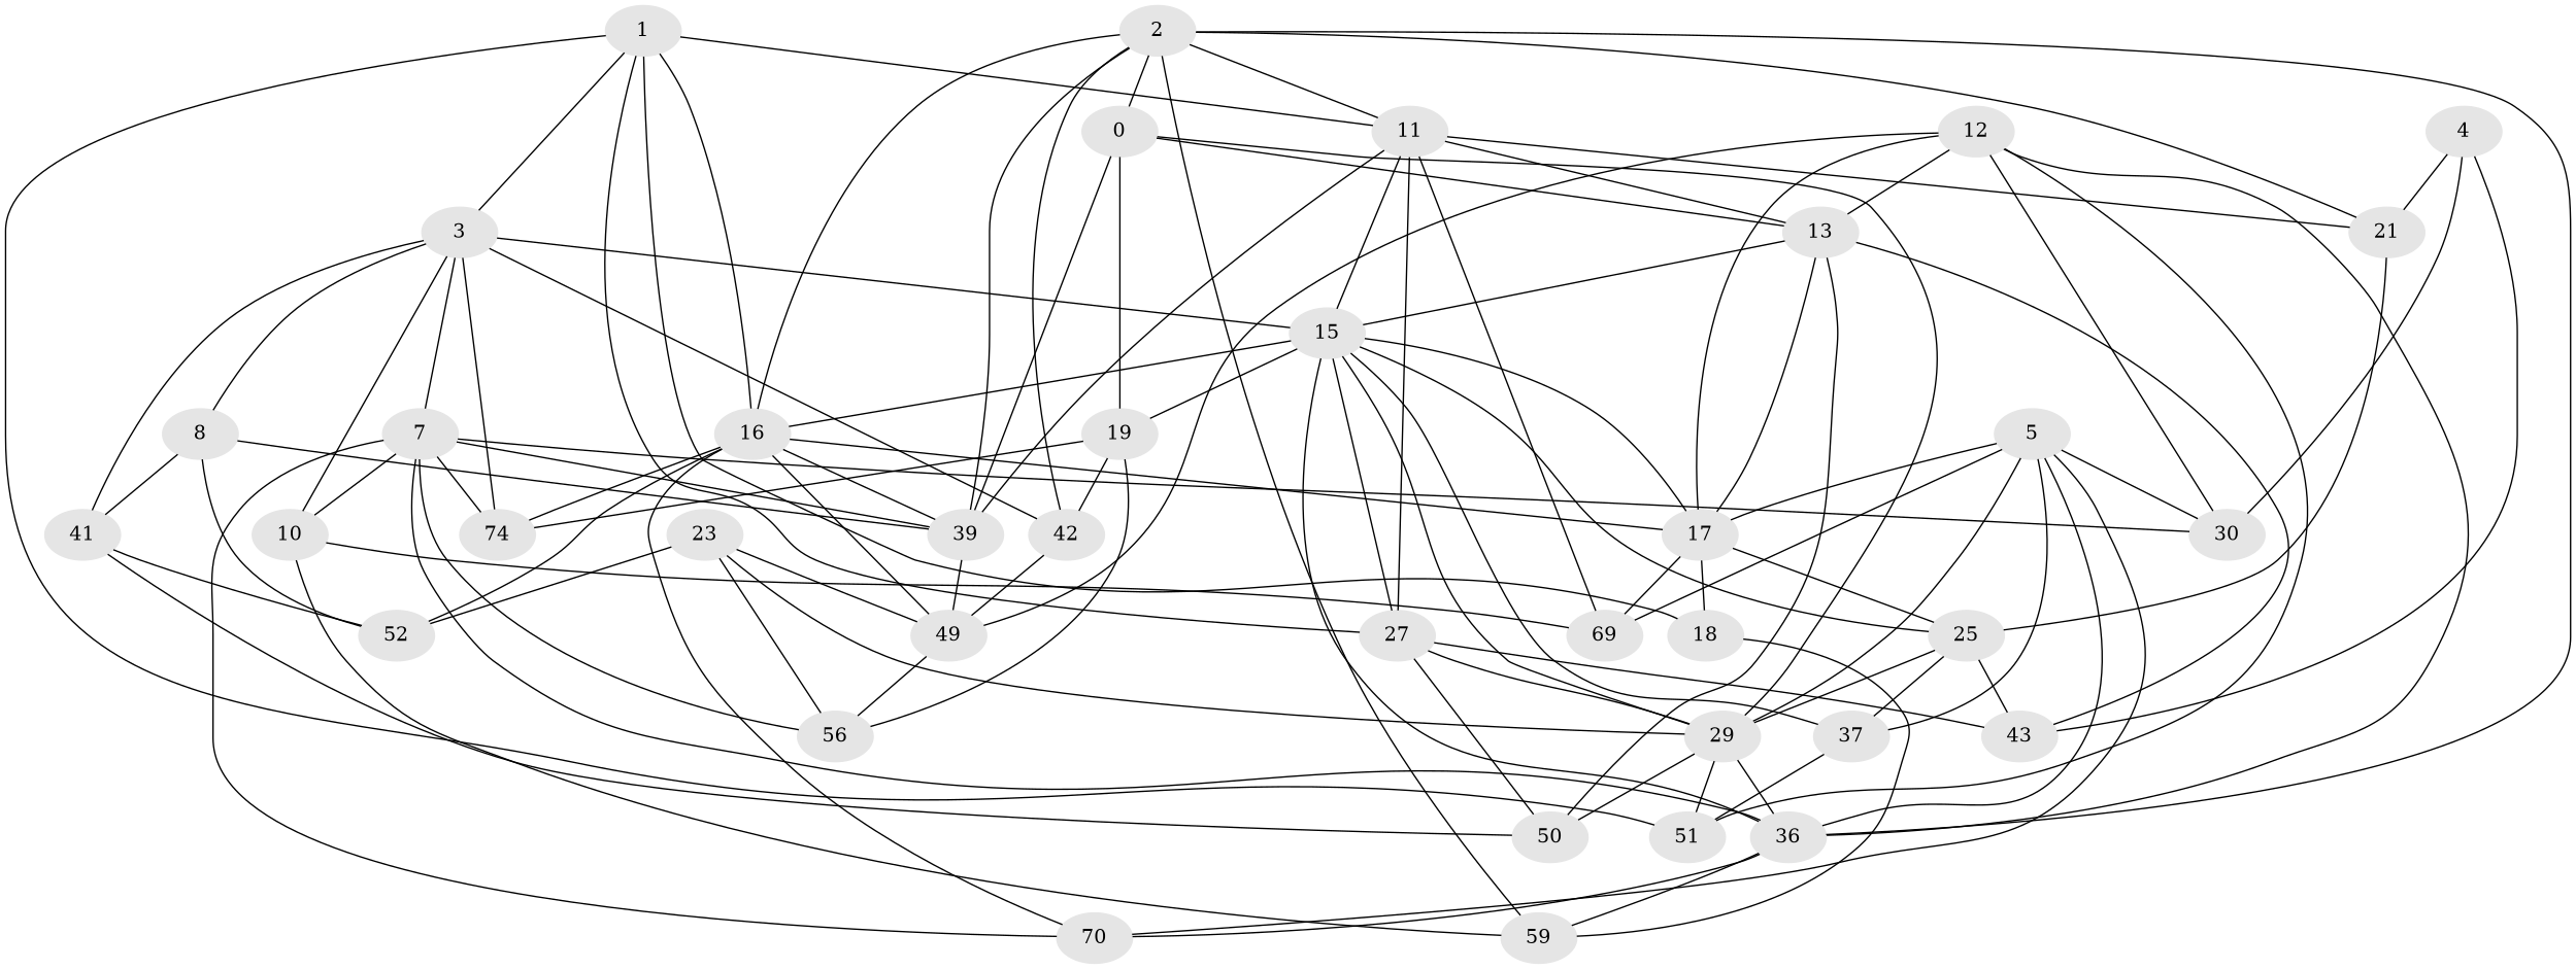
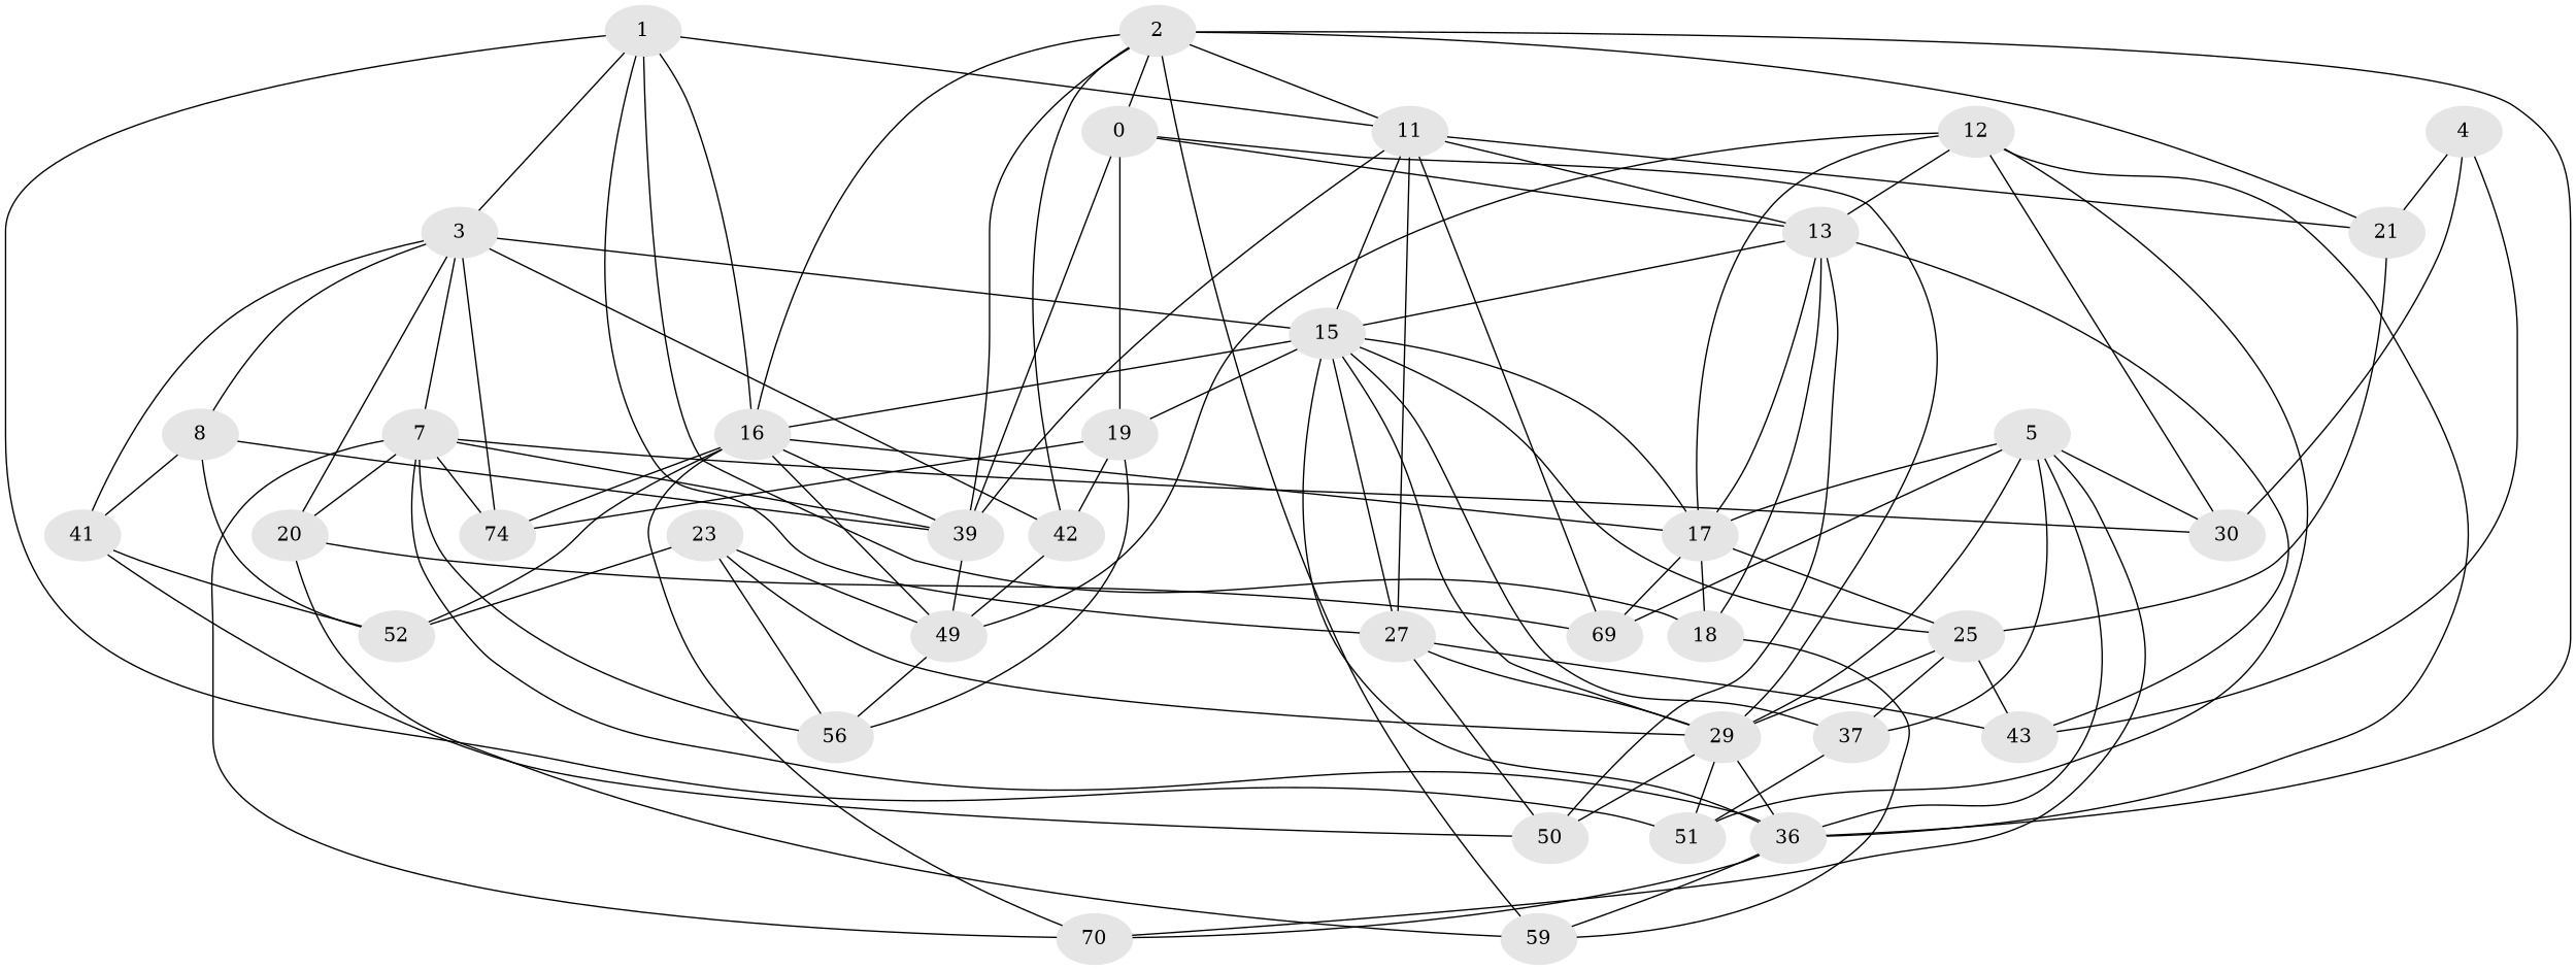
  graph {
    node [color=gray90 style=filled]
    1 [super="+40"]
    3 [super="+9+68"]
    11 [super="+26"]
    16 [super="+44+28+48"]
    18
    27 [super="+38"]
    51
    42
    7 [super="+66+22"]
    8
-   10
+   10 [label=20]
    15 [super="+58+47+20"]
    41
    74
    21 [super="+24"]
    39 [super="+61+64"]
    69
    13 [super="+62"]
    17 [super="+45"]
    70
    52
    49 [super="+54"]
    59
    43
    29 [super="+53"]
    50
    2 [super="+32+34"]
    n28 [label=0 super="+31"]
    36 [super="+65"]
    19 [super="+35"]
    25 [super="+33"]
    30
    56
    37
    4
    5 [super="+46+14"]
    12 [super="+57"]
    23
    1 -- 3
    1 -- 11
    1 -- 16
    1 -- 18
    1 -- 27
    1 -- 51
    3 -- 42
    3 -- 7
    3 -- 8
    3 -- 10
    3 -- 15
    3 -- 41
    3 -- 74
    11 -- 27
    11 -- 15
    11 -- 21
    11 -- 39
    11 -- 69
    11 -- 13
    16 -- 74
    16 -- 39
    16 -- 17
    16 -- 70
    16 -- 52
    16 -- 49
    18 -- 59
    27 -- 43
    27 -- 29
    27 -- 50
    42 -- 49
    7 -- 10
    7 -- 74
    7 -- 39
    7 -- 70
    7 -- 36
    7 -- 30
    7 -- 56
    8 -- 41
    8 -- 39
    8 -- 52
    10 -- 69
    10 -- 59
    15 -- 16 [weight=2]
    15 -- 27
    15 -- 17
    15 -- 29
    15 -- 36
    15 -- 19
    15 -- 25
    15 -- 37
    41 -- 52
    41 -- 50
    21 -- 25
    39 -- 49
+   13 -- 18
    13 -- 15
    13 -- 17
    13 -- 43
    13 -- 50
    17 -- 18
    17 -- 69
    17 -- 25
    49 -- 56
    29 -- 51
    29 -- 50
    29 -- 36
    2 -- 11
    2 -- 16
    2 -- 42
    2 -- 21 [weight=2]
    2 -- 39 [weight=2]
    2 -- 59
    2 -- n28
    2 -- 36
    n28 -- 39
    n28 -- 13
    n28 -- 29
    n28 -- 19 [weight=2]
    36 -- 70
    36 -- 59
    19 -- 42
    19 -- 74
    19 -- 56
    25 -- 43
    25 -- 29
    25 -- 37
    37 -- 51
    4 -- 21 [weight=2]
    4 -- 43
    4 -- 30
    5 -- 69
    5 -- 17
    5 -- 70
    5 -- 29 [weight=2]
    5 -- 36
    5 -- 30
    5 -- 37
    12 -- 51
    12 -- 13
    12 -- 17
    12 -- 49
    12 -- 36
    12 -- 30
    23 -- 52
    23 -- 49
    23 -- 29
    23 -- 56
  }
